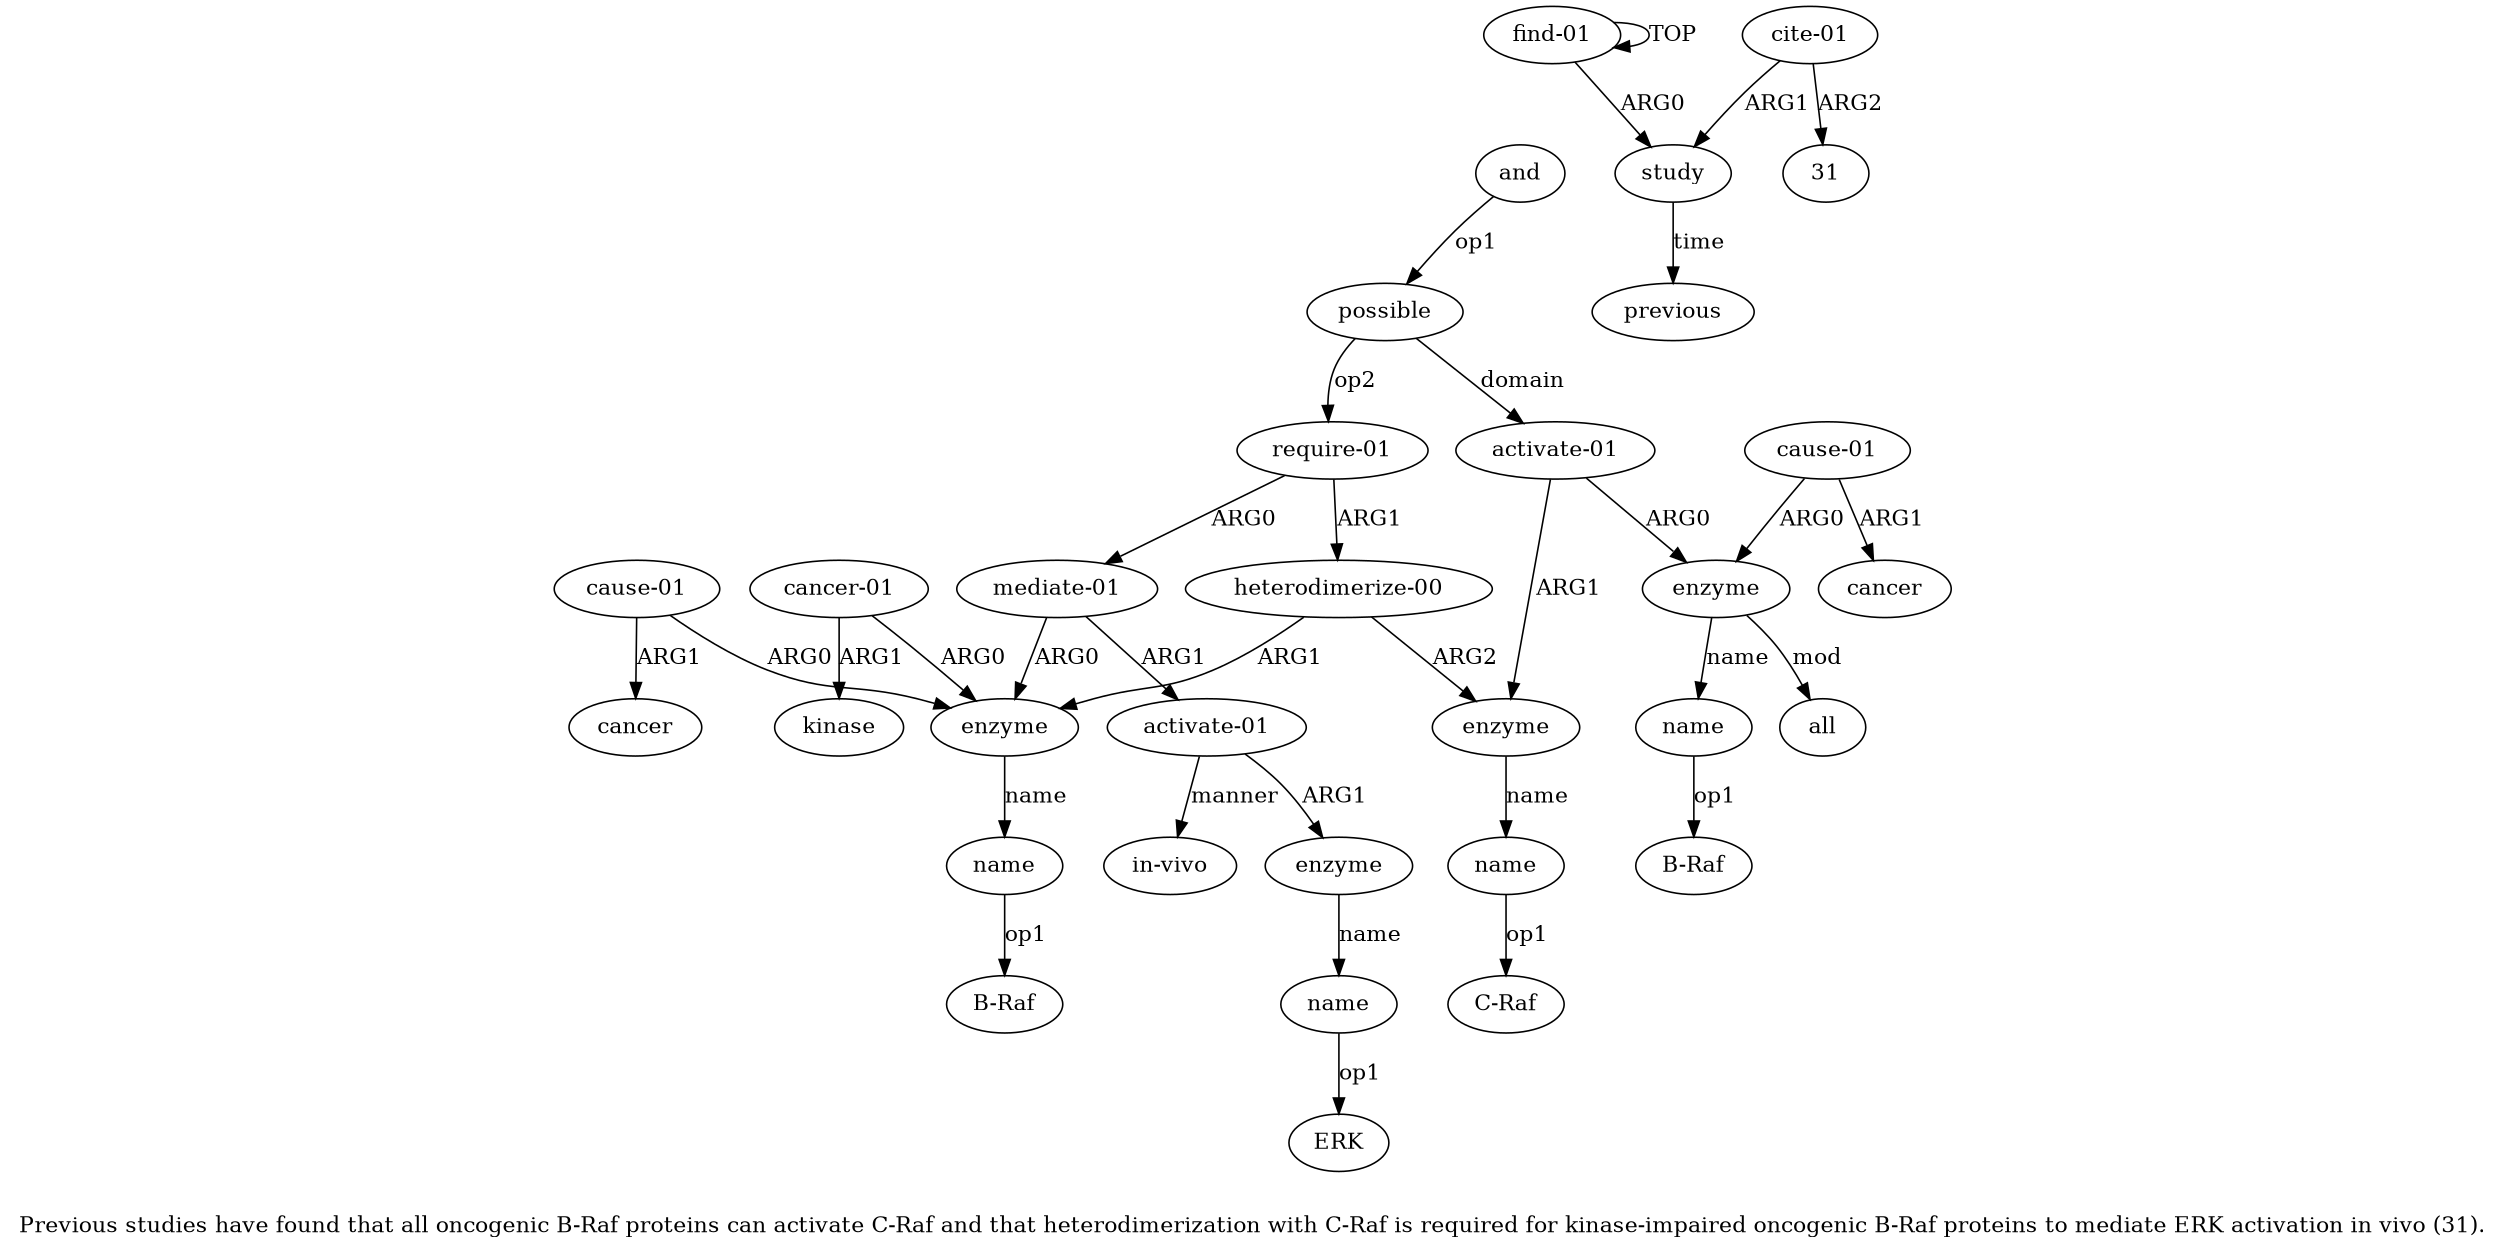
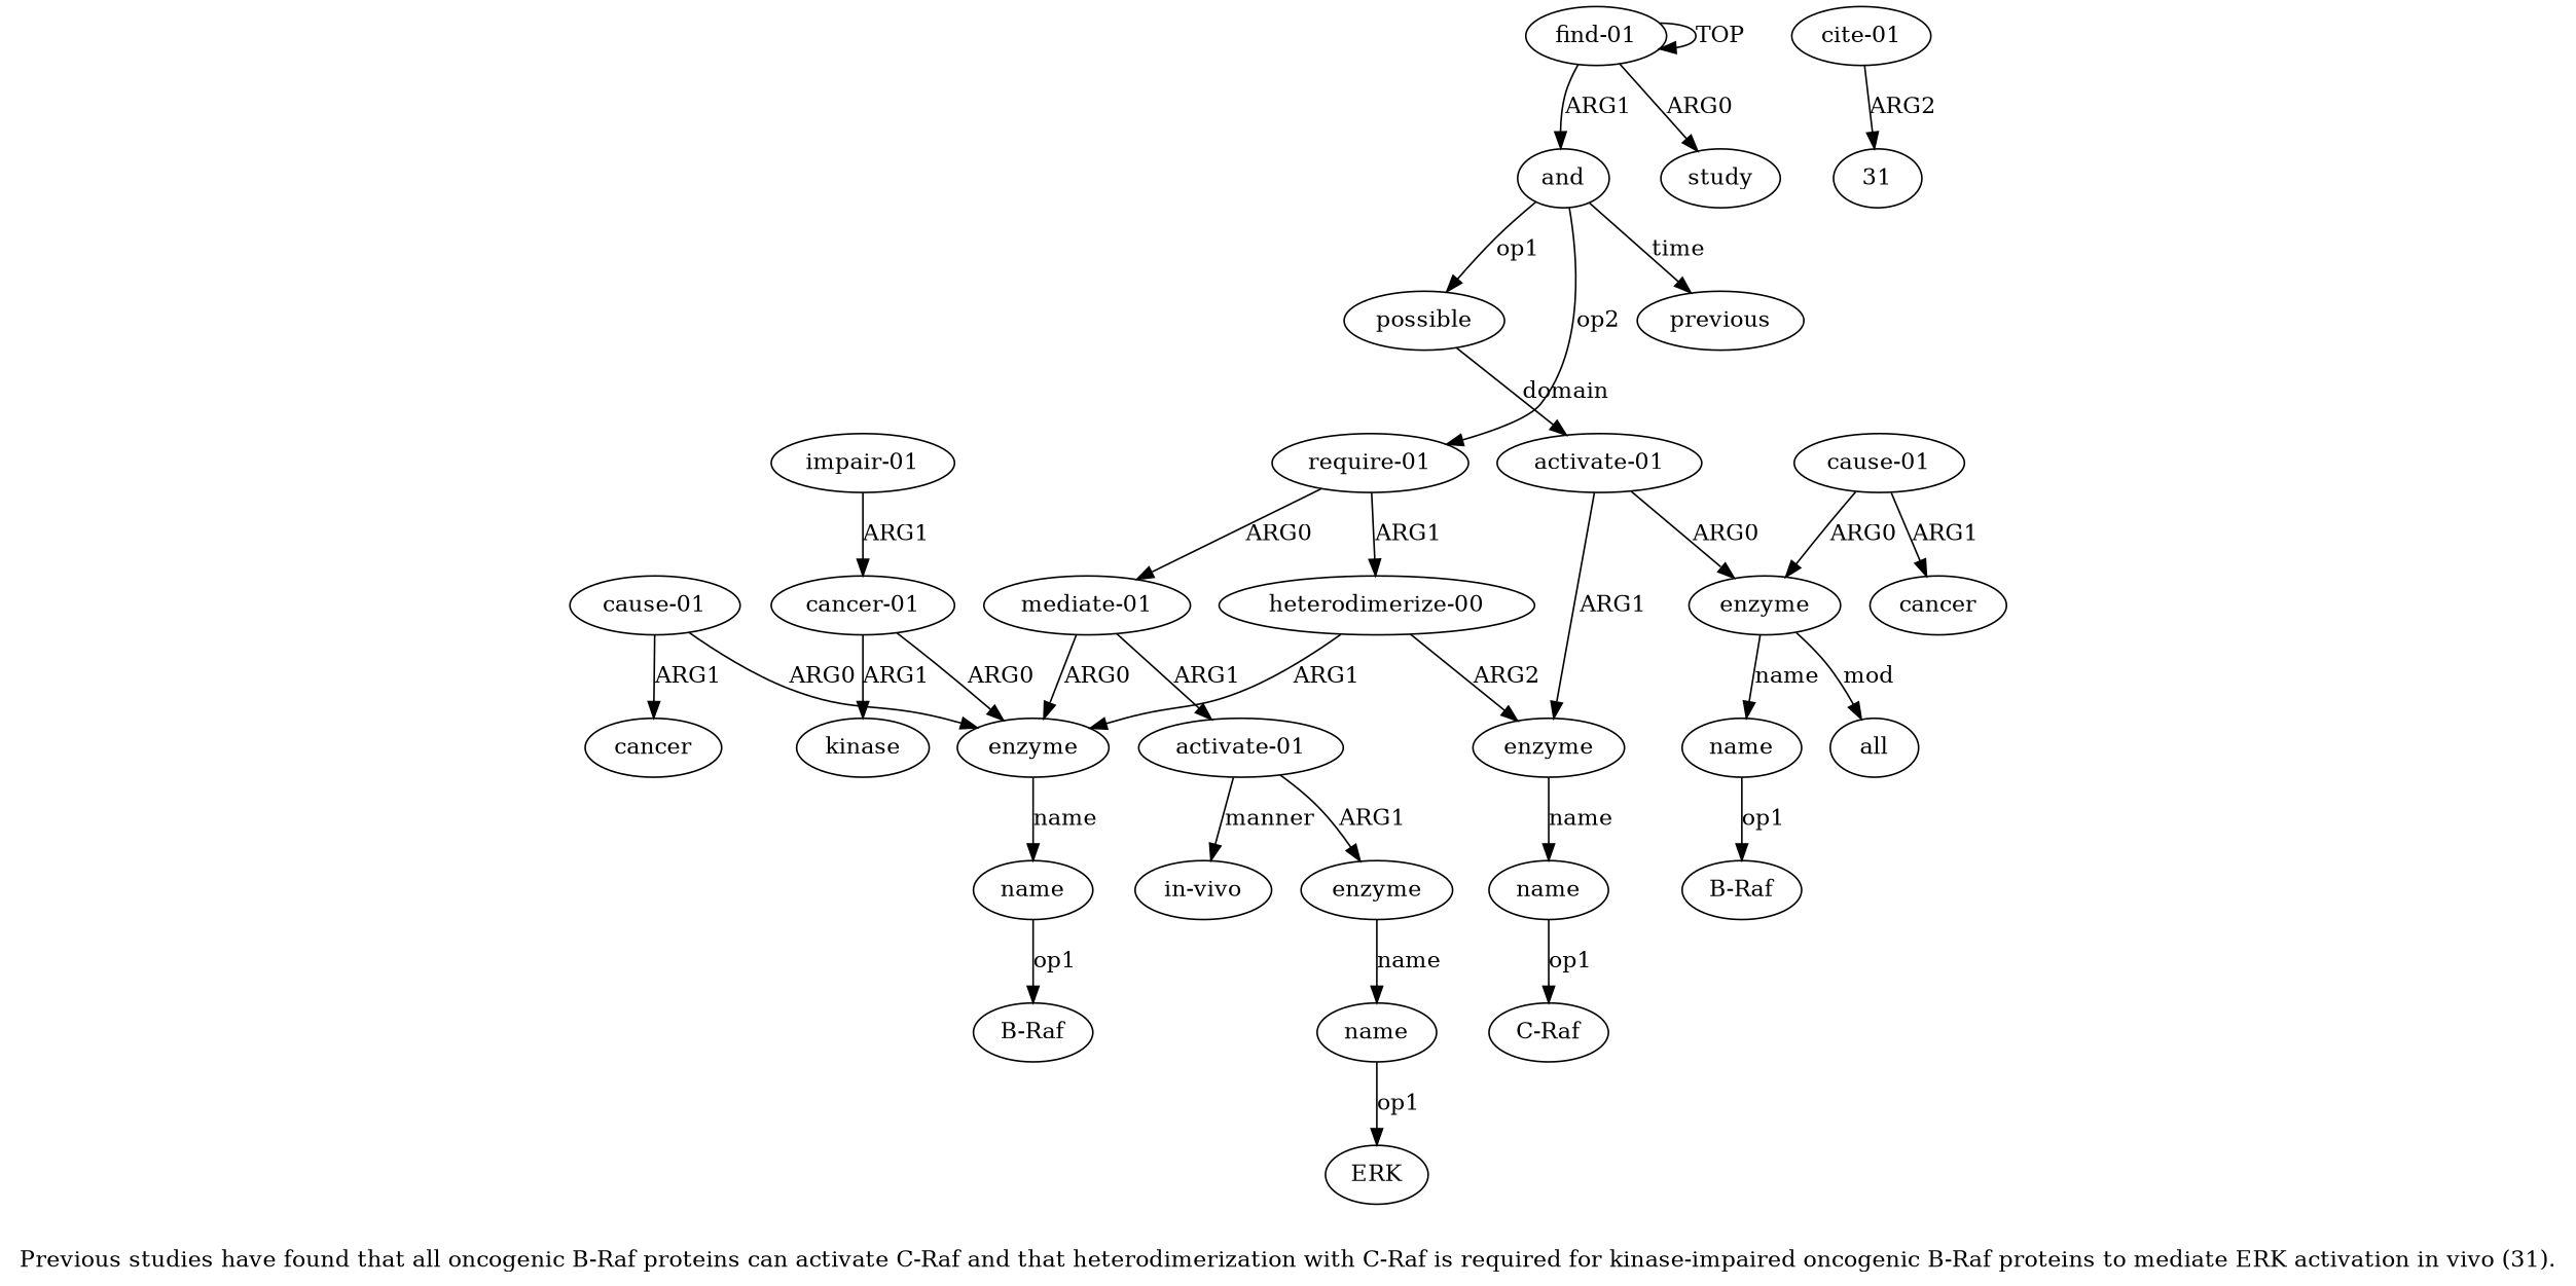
  digraph {
    label="Previous studies have found that all oncogenic B-Raf proteins can activate C-Raf and that heterodimerization with C-Raf is required for kinase-impaired oncogenic B-Raf proteins to mediate ERK activation in vivo (31)."
    node [color=black gold_ind=-1 gold_label=enzyme test_ind=-1 test_label=enzyme]
    edge [color=black gold_label=ARG1 test_label=ARG1]
    n1 [gold_ind=20 gold_label="heterodimerize-00" label="heterodimerize-00" test_ind=20 test_label="heterodimerize-00"]
    n2 [gold_ind=21 label=enzyme test_ind=21]
    n3 [gold_ind=12 label=enzyme test_ind=12]
    n4 [gold_ind=22 gold_label=name label=name test_ind=22 test_label=name]
    n5 [gold_ind=13 gold_label=name label=name test_ind=13 test_label=name]
    n6 [gold_label="B-Raf" label="B-Raf" test_label="B-Raf"]
    n7 [gold_label="C-Raf" label="C-Raf" test_label="C-Raf"]
    n8 [gold_ind=23 gold_label="cause-01" label="cause-01" test_ind=23 test_label="cause-01"]
    n9 [gold_ind=24 gold_label=cancer label=cancer test_ind=24 test_label=cancer]
    n10 [gold_ind=25 gold_label="act-01" label="cancer-01" test_ind=25 test_label="act-01"]
    n11 [gold_ind=26 gold_label=kinase label=kinase test_ind=26 test_label=kinase]
+   n12 [gold_ind=27 gold_label="impair-01" label="impair-01" test_ind=27 test_label="impair-01"]
    n13 [gold_label="B-Raf" label="B-Raf" test_label="B-Raf"]
    n14 [gold_label=ERK label=ERK test_label=ERK]
    n15 [gold_label=31 label=31 test_label=31]
    n16 [gold_ind=15 gold_label="mediate-01" label="mediate-01" test_ind=15 test_label="mediate-01"]
    n17 [gold_ind=16 gold_label="activate-01" label="activate-01" test_ind=16 test_label="activate-01"]
    n18 [gold_ind=17 label=enzyme test_ind=17]
    n19 [gold_ind=19 gold_label="in-vivo" label="in-vivo" test_ind=19 test_label="in-vivo"]
    n20 [gold_ind=18 gold_label=name label=name test_ind=18 test_label=name]
    n21 [gold_ind=14 gold_label="require-01" label="require-01" test_ind=14 test_label="require-01"]
    n22 [gold_ind=11 gold_label=all label=all test_ind=11 test_label=all]
    n23 [gold_ind=10 gold_label=cancer label=cancer test_ind=10 test_label=cancer]
    n24 [gold_ind=1 gold_label=study label=study test_ind=1 test_label=study]
    n25 [gold_ind=2 gold_label=previous label=previous test_ind=2 test_label=previous]
    n26 [gold_ind=0 gold_label="find-01" label="find-01" test_ind=0 test_label="find-01"]
    n27 [gold_ind=4 gold_label=and label=and test_ind=4 test_label=and]
    n28 [gold_ind=5 gold_label=possible label=possible test_ind=5 test_label=possible]
    n29 [gold_ind=6 gold_label="activate-01" label="activate-01" test_ind=6 test_label="activate-01"]
    n30 [gold_ind=3 gold_label="cite-01" label="cite-01" test_ind=3 test_label="cite-01"]
    n31 [gold_ind=7 label=enzyme test_ind=7]
    n32 [gold_ind=8 gold_label=name label=name test_ind=8 test_label=name]
    n33 [gold_ind=9 gold_label="cause-01" label="cause-01" test_ind=9 test_label="cause-01"]
    n1 -> n2 [label=ARG1]
    n1 -> n3 [gold_label=ARG2 label=ARG2 test_label=ARG2]
    n2 -> n4 [gold_label=name label=name test_label=name]
    n3 -> n5 [gold_label=name label=name test_label=name]
    n4 -> n6 [gold_label=op1 label=op1 test_label=op1]
    n5 -> n7 [gold_label=op1 label=op1 test_label=op1]
    n8 -> n2 [gold_label=ARG0 label=ARG0 test_label=ARG0]
    n8 -> n9 [label=ARG1]
    n10 -> n2 [gold_label=ARG0 label=ARG0 test_label=ARG0]
    n10 -> n11 [label=ARG1]
+   n12 -> n10 [label=ARG1]
    n16 -> n2 [gold_label=ARG0 label=ARG0 test_label=ARG0]
    n16 -> n17 [label=ARG1]
    n17 -> n18 [label=ARG1]
    n17 -> n19 [gold_label=manner label=manner test_label=manner]
    n18 -> n20 [gold_label=name label=name test_label=name]
    n20 -> n14 [gold_label=op1 label=op1 test_label=op1]
    n21 -> n1 [label=ARG1]
    n21 -> n16 [gold_label=ARG0 label=ARG0 test_label=ARG0]
-   n24 -> n25 [gold_label=time label=time test_label=time]
+   n27 -> n25 [gold_label=time label=time test_label=time]
    n26 -> n24 [gold_label=ARG0 label=ARG0 test_label=ARG0]
    n26 -> n26 [gold_label=TOP label=TOP test_label=TOP]
-   n28 -> n21 [gold_label=op2 label=op2 test_label=op2]
+   n26 -> n27 [label=ARG1]
+   n27 -> n21 [gold_label=op2 label=op2 test_label=op2]
    n27 -> n28 [gold_label=op1 label=op1 test_label=op1]
    n28 -> n29 [gold_label=domain label=domain test_label=domain]
    n29 -> n3 [label=ARG1]
    n29 -> n31 [gold_label=ARG0 label=ARG0 test_label=ARG0]
    n30 -> n15 [gold_label=ARG2 label=ARG2 test_label=ARG2]
-   n30 -> n24 [label=ARG1]
    n31 -> n22 [gold_label=mod label=mod test_label=mod]
    n31 -> n32 [gold_label=name label=name test_label=name]
    n32 -> n13 [gold_label=op1 label=op1 test_label=op1]
    n33 -> n23 [label=ARG1]
    n33 -> n31 [gold_label=ARG0 label=ARG0 test_label=ARG0]
  }
